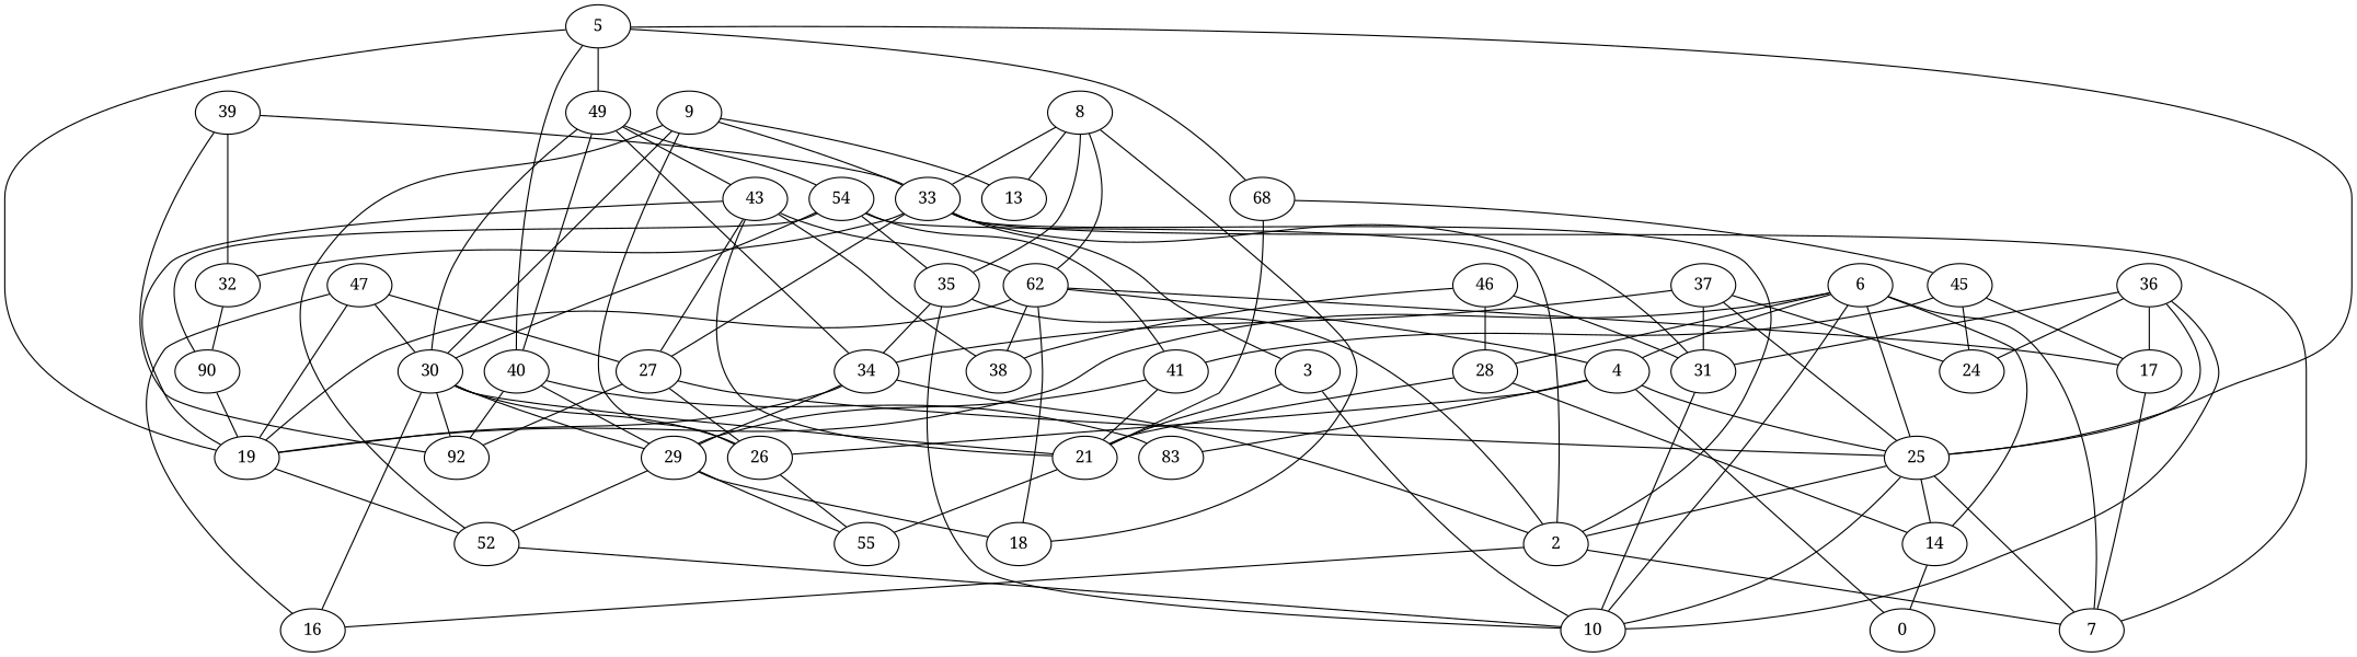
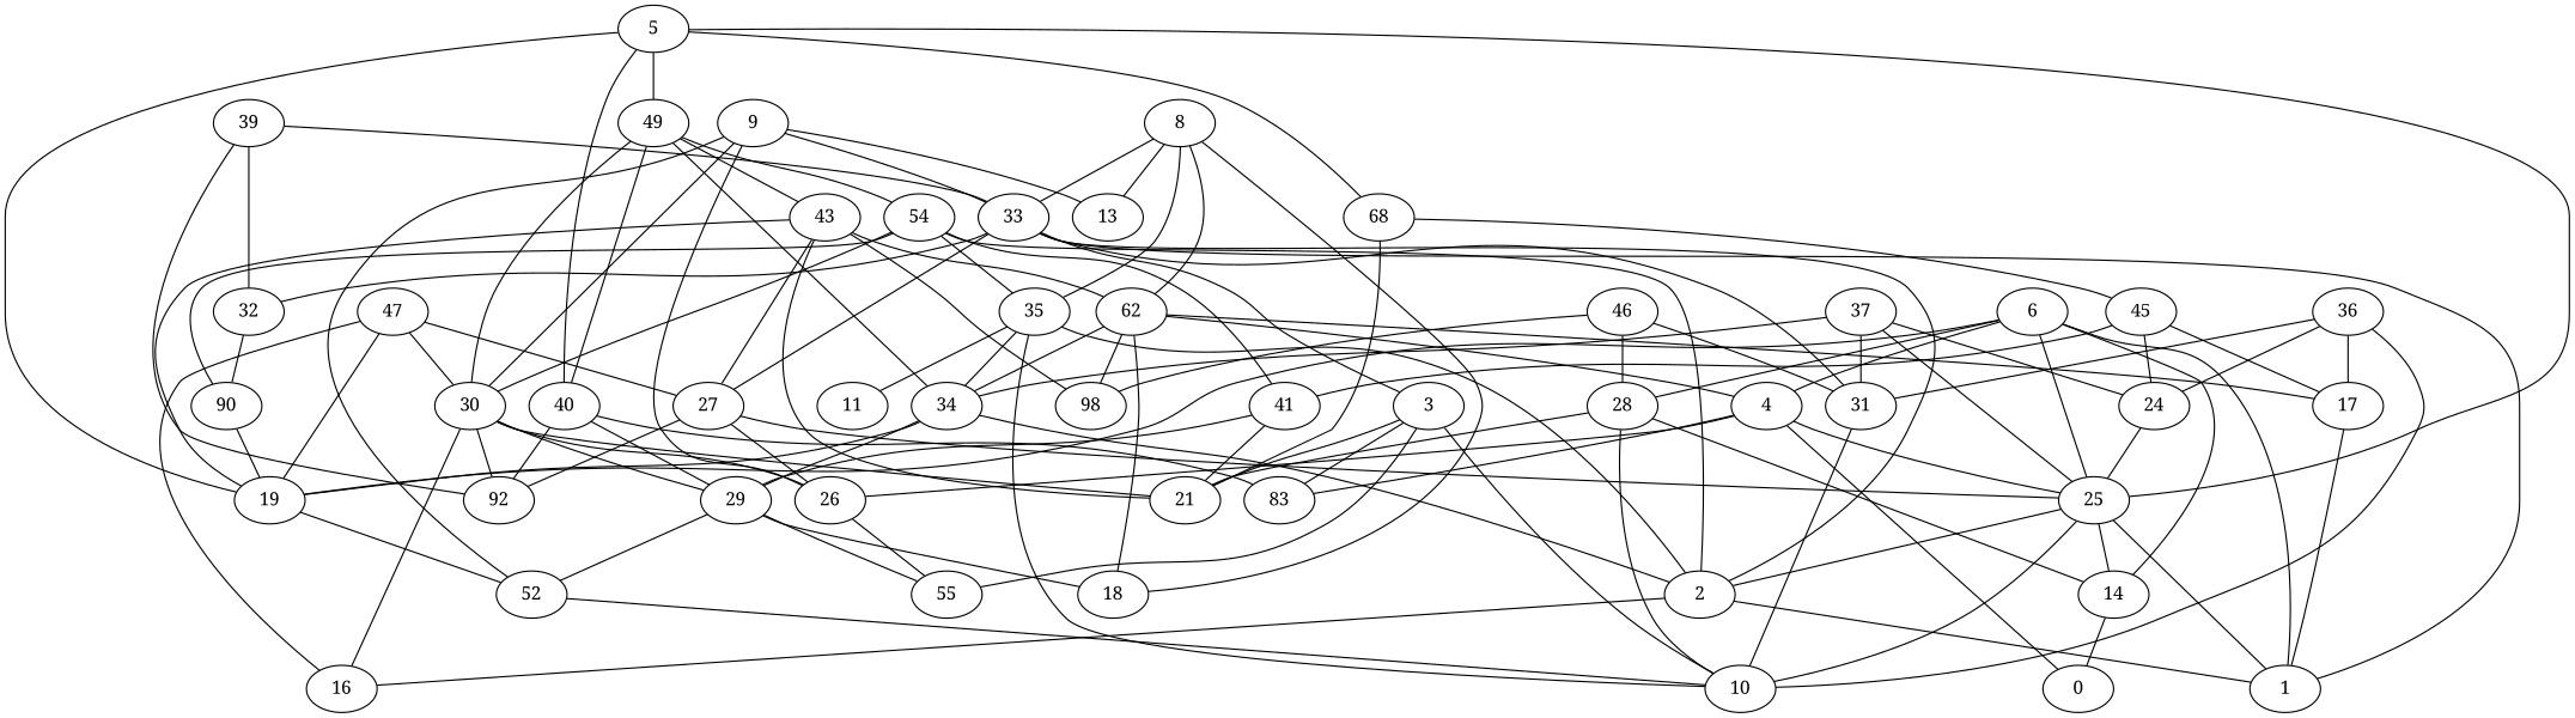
  digraph {
    fontname="Noto Serif"
    node [fontname="Noto Serif"]
    edge [color=black dir=none fontname="Noto Serif"]
    46
-   38
+   38 [label=98]
    16
    31
    28
    39
    32
    n8 [label=92]
    33
    n10 [label=90]
-   1 [label=7]
+   1
    47
    30
    27
    19
    21
    29
    26
    25
    n20 [label=55]
    13
    10
    18
    n24 [label=52]
    34
    2
    14
+   11
    0
    n30 [label=54]
    35
    41
    3
    43
    n35 [label=62]
    4
    n37 [label=83]
    9
    24
    36
    17
    8
    37
    40
    45
    6
    n47 [label=68]
    5
    49
    subgraph sub_1 {
      46
      38
      16
      31
      28
      39
      32
      n8
      33
      n10
      1
      47
      30
      27
      19
      21
      29
      26
      25
      n20
      13
      10
      18
      n24
      34
      2
      14
+     11
      0
      n30
      35
      41
      3
      43
      n35
      4
      n37
      9
      24
      36
      17
      8
      37
      40
      45
      6
      n47
      5
      49
    }
    46 -> 38
    46 -> 31
    46 -> 28
    31 -> 10
    28 -> 21
    28 -> 14
    39 -> 32
    39 -> n8
    39 -> 33
    32 -> n10
    33 -> 31
    33 -> 32
    33 -> 1
    33 -> 27
    33 -> 2
    33 -> 3
    n10 -> 19
    47 -> 16
    47 -> 30
    47 -> 27
    47 -> 19
    30 -> 16
    30 -> n8
    30 -> 21
    30 -> 29
    30 -> 26
    27 -> n8
    27 -> 26
    27 -> 25
    19 -> n24
-   21 -> n20
+   3 -> n20
    29 -> n20
    29 -> 18
    29 -> n24
    26 -> n20
    25 -> 1
    25 -> 10
    25 -> 2
    25 -> 14
    n24 -> 10
    34 -> 19
    34 -> 29
    34 -> 2
    2 -> 16
    2 -> 1
    14 -> 0
    n30 -> n10
    n30 -> 30
    n30 -> 2
    n30 -> 35
    n30 -> 41
    35 -> 10
    35 -> 34
    35 -> 2
+   35 -> 11
    41 -> 21
    41 -> 29
    3 -> 21
    3 -> 10
+   3 -> n37
    43 -> 38
    43 -> 27
    43 -> 19
    43 -> 21
    43 -> n35
    n35 -> 38
    n35 -> 18
-   n35 -> 19
+   n35 -> 34
    n35 -> 4
    n35 -> 17
    4 -> 26
    4 -> 25
    4 -> 0
    4 -> n37
    9 -> 33
    9 -> 30
    9 -> 26
    9 -> 13
    9 -> n24
    36 -> 31
-   36 -> 25
+   24 -> 25
    36 -> 10
    36 -> 24
    36 -> 17
    17 -> 1
    8 -> 33
    8 -> 13
    8 -> 18
    8 -> 35
    8 -> n35
    37 -> 31
    37 -> 25
    37 -> 34
    37 -> 24
    40 -> n8
    40 -> 29
    40 -> n37
    45 -> 41
    45 -> 24
    45 -> 17
    6 -> 28
    6 -> 1
    6 -> 19
    6 -> 25
-   6 -> 10
+   28 -> 10
    6 -> 14
    6 -> 4
    n47 -> 21
    n47 -> 45
    5 -> 19
    5 -> 25
    5 -> 40
    5 -> n47
    5 -> 49
    49 -> 30
    49 -> 34
    49 -> n30
    49 -> 43
    49 -> 40
  }
